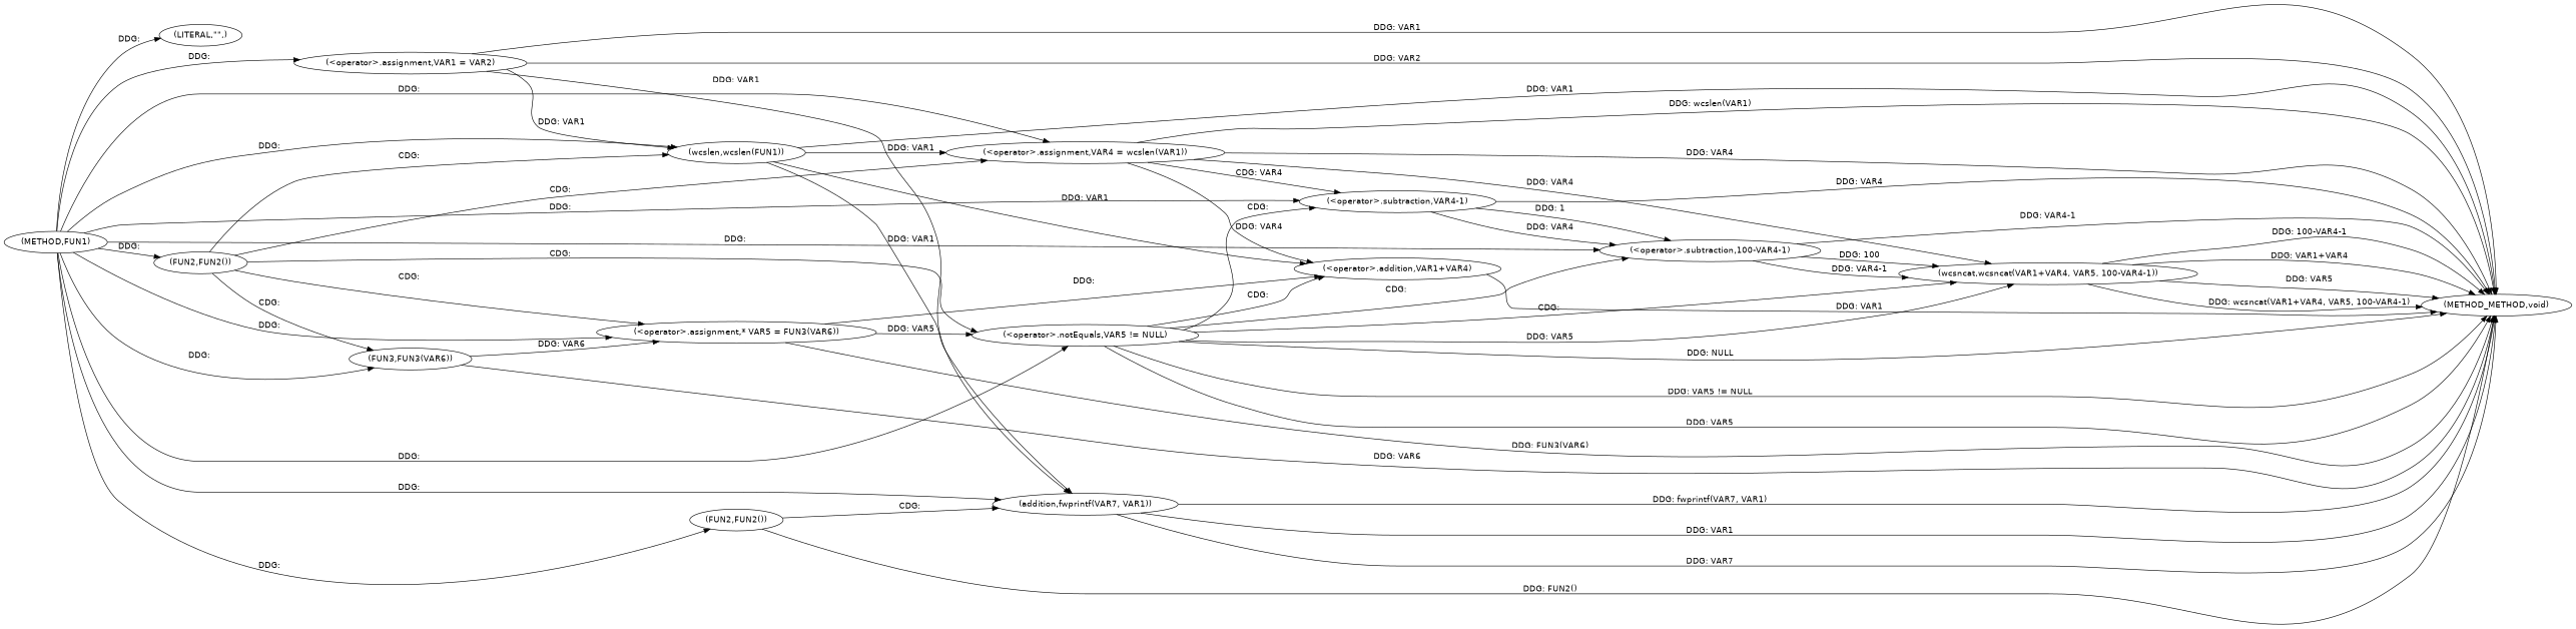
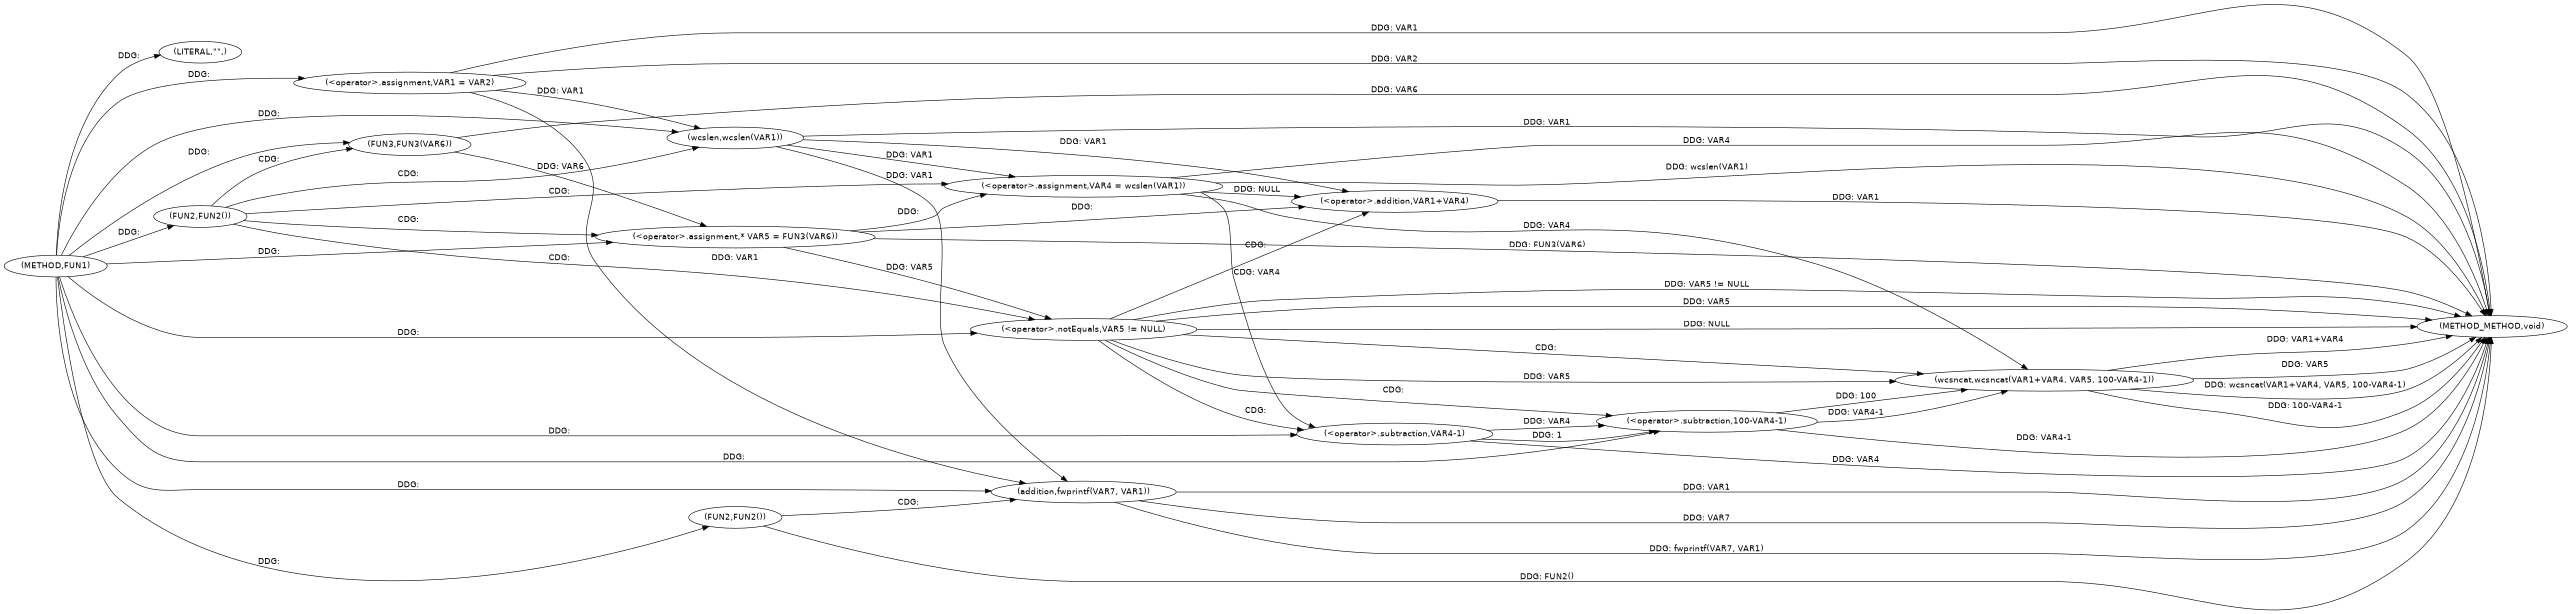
  digraph {
    fontname="DejaVu Sans"
    rankdir=LR
    node [fontname="DejaVu Sans"]
    edge [fontname="DejaVu Sans"]
    n1 [label="(METHOD,FUN1)"]
    n2 [label="(LITERAL,\"\",)"]
    n3 [label="(<operator>.assignment,VAR1 = VAR2)"]
    n4 [label="(FUN2,FUN2())"]
    n5 [label="(<operator>.assignment,VAR4 = wcslen(VAR1))"]
-   n6 [label="(wcslen,wcslen(FUN1))"]
+   n6 [label="(wcslen,wcslen(VAR1))"]
    n7 [label="(<operator>.assignment,* VAR5 = FUN3(VAR6))"]
    n8 [label="(FUN3,FUN3(VAR6))"]
    n9 [label="(<operator>.notEquals,VAR5 != NULL)"]
    n10 [label="(<operator>.subtraction,100-VAR4-1)"]
    n11 [label="(<operator>.subtraction,VAR4-1)"]
    n12 [label="(FUN2,FUN2())"]
    n13 [label="(addition,fwprintf(VAR7, VAR1))"]
    n14 [label="(METHOD_METHOD,void)"]
    n15 [label="(wcsncat,wcsncat(VAR1+VAR4, VAR5, 100-VAR4-1))"]
    n16 [label="(<operator>.addition,VAR1+VAR4)"]
    n1 -> n2 [label="DDG: "]
    n1 -> n3 [label="DDG: "]
    n1 -> n4 [label="DDG: "]
-   n1 -> n5 [label="DDG: "]
+   n7 -> n5 [label="DDG: "]
    n1 -> n6 [label="DDG: "]
    n1 -> n7 [label="DDG: "]
    n1 -> n8 [label="DDG: "]
    n1 -> n9 [label="DDG: "]
    n1 -> n10 [label="DDG: "]
    n1 -> n11 [label="DDG: "]
    n1 -> n12 [label="DDG: "]
    n1 -> n13 [label="DDG: "]
    n3 -> n6 [label="DDG: VAR1"]
    n3 -> n13 [label="DDG: VAR1"]
    n3 -> n14 [label="DDG: VAR1"]
    n3 -> n14 [label="DDG: VAR2"]
    n4 -> n5 [label="CDG: "]
    n4 -> n6 [label="CDG: "]
    n4 -> n7 [label="CDG: "]
    n4 -> n8 [label="CDG: "]
    n4 -> n9 [label="CDG: "]
    n5 -> n11 [label="CDG: VAR4"]
    n5 -> n14 [label="DDG: wcslen(VAR1)"]
    n5 -> n14 [label="DDG: VAR4"]
    n5 -> n15 [label="DDG: VAR4"]
-   n5 -> n16 [label="DDG: VAR4"]
+   n5 -> n16 [label="DDG: NULL"]
    n6 -> n5 [label="DDG: VAR1"]
    n6 -> n13 [label="DDG: VAR1"]
    n6 -> n14 [label="DDG: VAR1"]
    n6 -> n16 [label="DDG: VAR1"]
    n7 -> n9 [label="DDG: VAR5"]
    n7 -> n14 [label="DDG: FUN3(VAR6)"]
    n7 -> n16 [label="DDG: "]
    n8 -> n7 [label="DDG: VAR6"]
    n8 -> n14 [label="DDG: VAR6"]
    n9 -> n10 [label="CDG: "]
    n9 -> n11 [label="CDG: "]
    n9 -> n14 [label="DDG: VAR5"]
    n9 -> n14 [label="DDG: VAR5 != NULL"]
    n9 -> n14 [label="DDG: NULL"]
    n9 -> n15 [label="DDG: VAR5"]
    n9 -> n15 [label="CDG: "]
    n9 -> n16 [label="CDG: "]
    n10 -> n14 [label="DDG: VAR4-1"]
    n10 -> n15 [label="DDG: 100"]
    n10 -> n15 [label="DDG: VAR4-1"]
    n11 -> n10 [label="DDG: VAR4"]
    n11 -> n10 [label="DDG: 1"]
    n11 -> n14 [label="DDG: VAR4"]
    n12 -> n13 [label="CDG: "]
    n12 -> n14 [label="DDG: FUN2()"]
    n13 -> n14 [label="DDG: VAR7"]
    n13 -> n14 [label="DDG: fwprintf(VAR7, VAR1)"]
    n13 -> n14 [label="DDG: VAR1"]
    n15 -> n14 [label="DDG: VAR1+VAR4"]
    n15 -> n14 [label="DDG: VAR5"]
    n15 -> n14 [label="DDG: wcsncat(VAR1+VAR4, VAR5, 100-VAR4-1)"]
    n15 -> n14 [label="DDG: 100-VAR4-1"]
    n16 -> n14 [label="DDG: VAR1"]
  }
